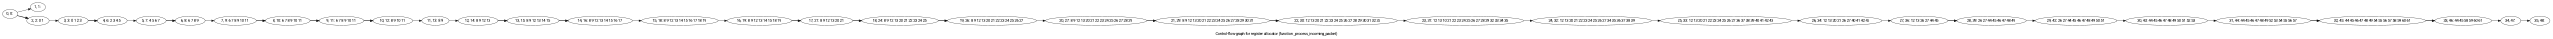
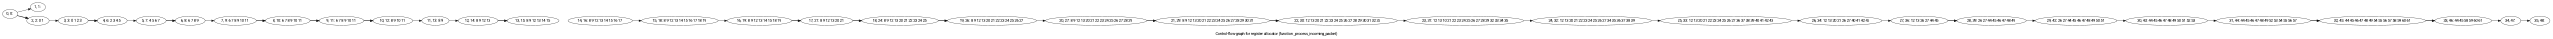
  digraph {
    fontname=Roboto
    label="Control-flow-graph for register allocator (function _process_incoming_packet)"
    rankdir=LR
    node [fontname=Roboto]
    edge [fontname=Roboto style=solid]
    n1 [label="0, 0: "]
    n2 [label="1, 1: "]
    n3 [label="2, 2: 0 1 "]
    n4 [label="3, 3: 0 1 2 3 "]
    n5 [label="4, 6: 2 3 4 5 "]
    n6 [label="5, 7: 4 5 6 7 "]
    n7 [label="6, 8: 6 7 8 9 "]
    n8 [label="7, 9: 6 7 8 9 10 11 "]
    n9 [label="8, 10: 6 7 8 9 10 11 "]
    n10 [label="9, 11: 6 7 8 9 10 11 "]
    n11 [label="10, 12: 8 9 10 11 "]
    n12 [label="11, 13: 8 9 "]
    n13 [label="12, 14: 8 9 12 13 "]
    n14 [label="13, 15: 8 9 12 13 14 15 "]
    n15 [label="14, 16: 8 9 12 13 14 15 16 17 "]
    n16 [label="15, 18: 8 9 12 13 14 15 16 17 18 19 "]
    n17 [label="16, 19: 8 9 12 13 14 15 18 19 "]
    n18 [label="17, 21: 8 9 12 13 20 21 "]
    n19 [label="18, 24: 8 9 12 13 20 21 22 23 24 25 "]
    n20 [label="19, 26: 8 9 12 13 20 21 22 23 24 25 26 27 "]
    n21 [label="20, 27: 8 9 12 13 20 21 22 23 24 25 26 27 28 29 "]
    n22 [label="21, 29: 8 9 12 13 20 21 22 23 24 25 26 27 28 29 30 31 "]
    n23 [label="22, 30: 12 13 20 21 22 23 24 25 26 27 28 29 30 31 32 33 "]
    n24 [label="23, 31: 12 13 10 21 22 23 24 25 26 27 28 29 32 33 34 35"]
    n25 [label="24, 32: 12 13 20 21 22 23 24 25 26 27 34 35 36 37 38 39 "]
    n26 [label="25, 33: 12 13 20 21 22 23 24 25 26 27 36 37 38 39 40 41 42 43 "]
    n27 [label="26, 34: 12 13 20 21 26 27 40 41 42 43 "]
    n28 [label="27, 36: 12 13 26 27 44 45 "]
    n29 [label="28, 39: 26 27 44 45 46 47 48 49 "]
    n30 [label="29, 42: 26 27 44 45 46 47 48 49 50 51 "]
    n31 [label="30, 43: 44 45 46 47 48 49 50 51 52 53 "]
    n32 [label="31, 44: 44 45 46 47 48 49 52 53 54 55 56 57 "]
    n33 [label="32, 45: 44 45 46 47 48 49 54 55 56 57 58 59 60 61 "]
    n34 [label="33, 46: 44 45 58 59 60 61 "]
    n35 [label="34, 47: "]
    n36 [label="35, 48: "]
    n1 -> n2
    n1 -> n3 [style=bold]
    n3 -> n4
    n4 -> n5 [style=bold]
    n5 -> n6
    n6 -> n7 [style=bold]
    n7 -> n8
    n8 -> n9 [style=bold]
    n9 -> n10 [style=bold]
    n10 -> n11 [style=bold]
    n11 -> n12
    n12 -> n13
    n13 -> n14 [style=bold]
-   n14 -> n15 [style=bold]
    n15 -> n16
    n16 -> n17
    n17 -> n18 [style=bold]
    n18 -> n19 [style=bold]
    n19 -> n20 [style=bold]
    n20 -> n21
    n21 -> n22 [style=bold]
    n22 -> n23 [style=bold]
    n23 -> n24
    n24 -> n25
    n25 -> n26
    n26 -> n27
    n27 -> n28
    n28 -> n29 [style=bold]
    n29 -> n30
    n30 -> n31
    n31 -> n32
    n32 -> n33 [style=bold]
    n33 -> n34 [style=bold]
    n34 -> n35
    n35 -> n36
  }
